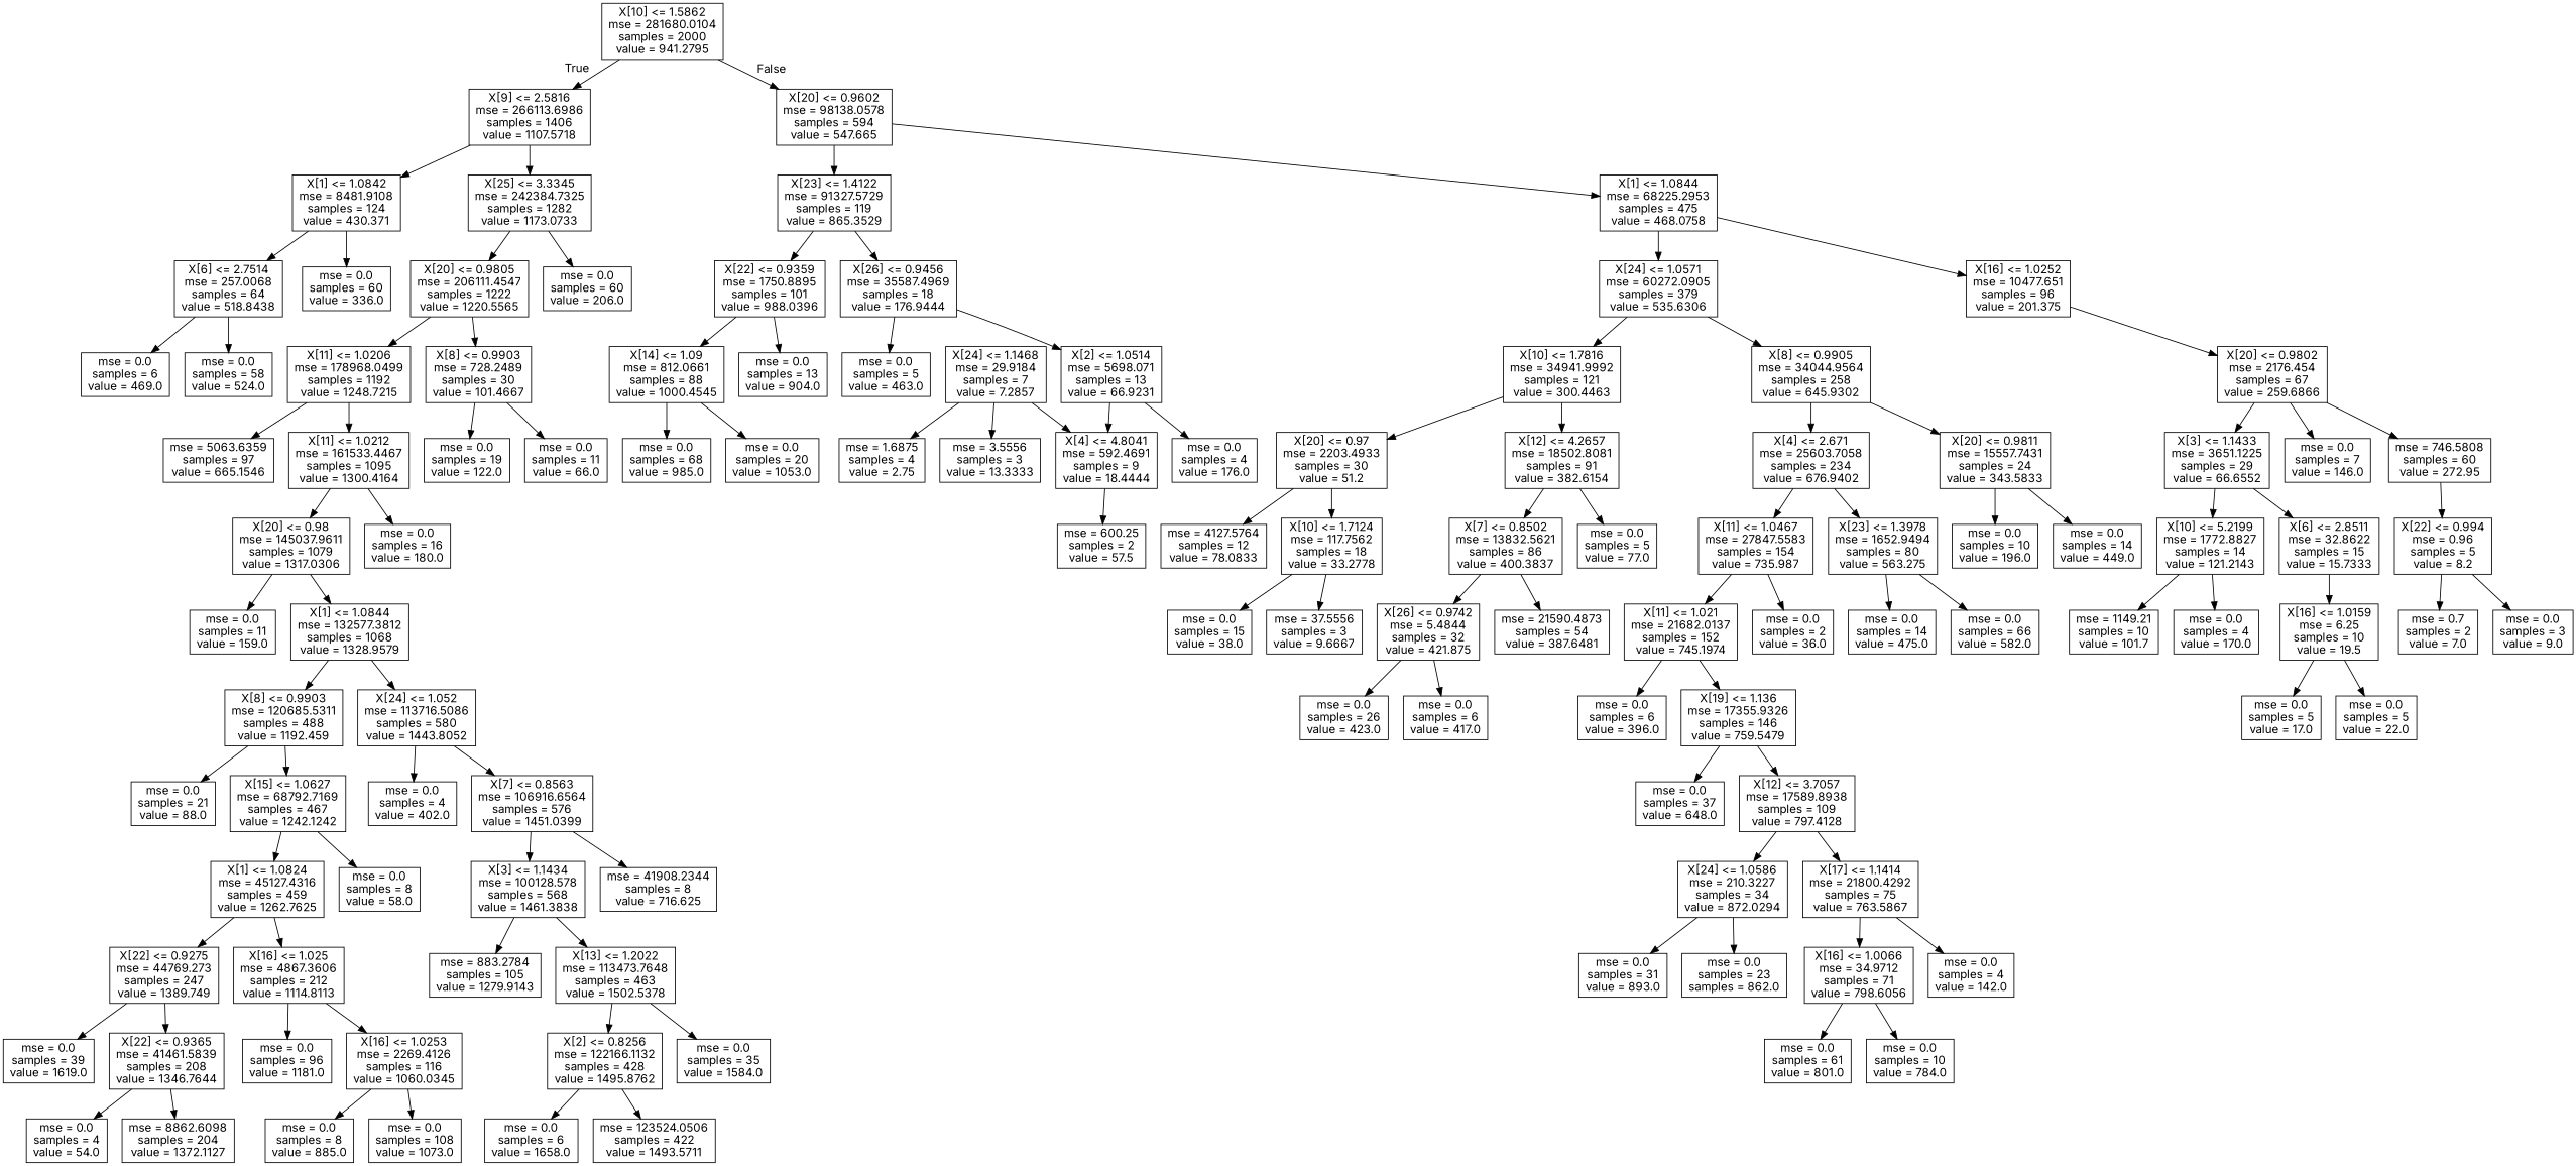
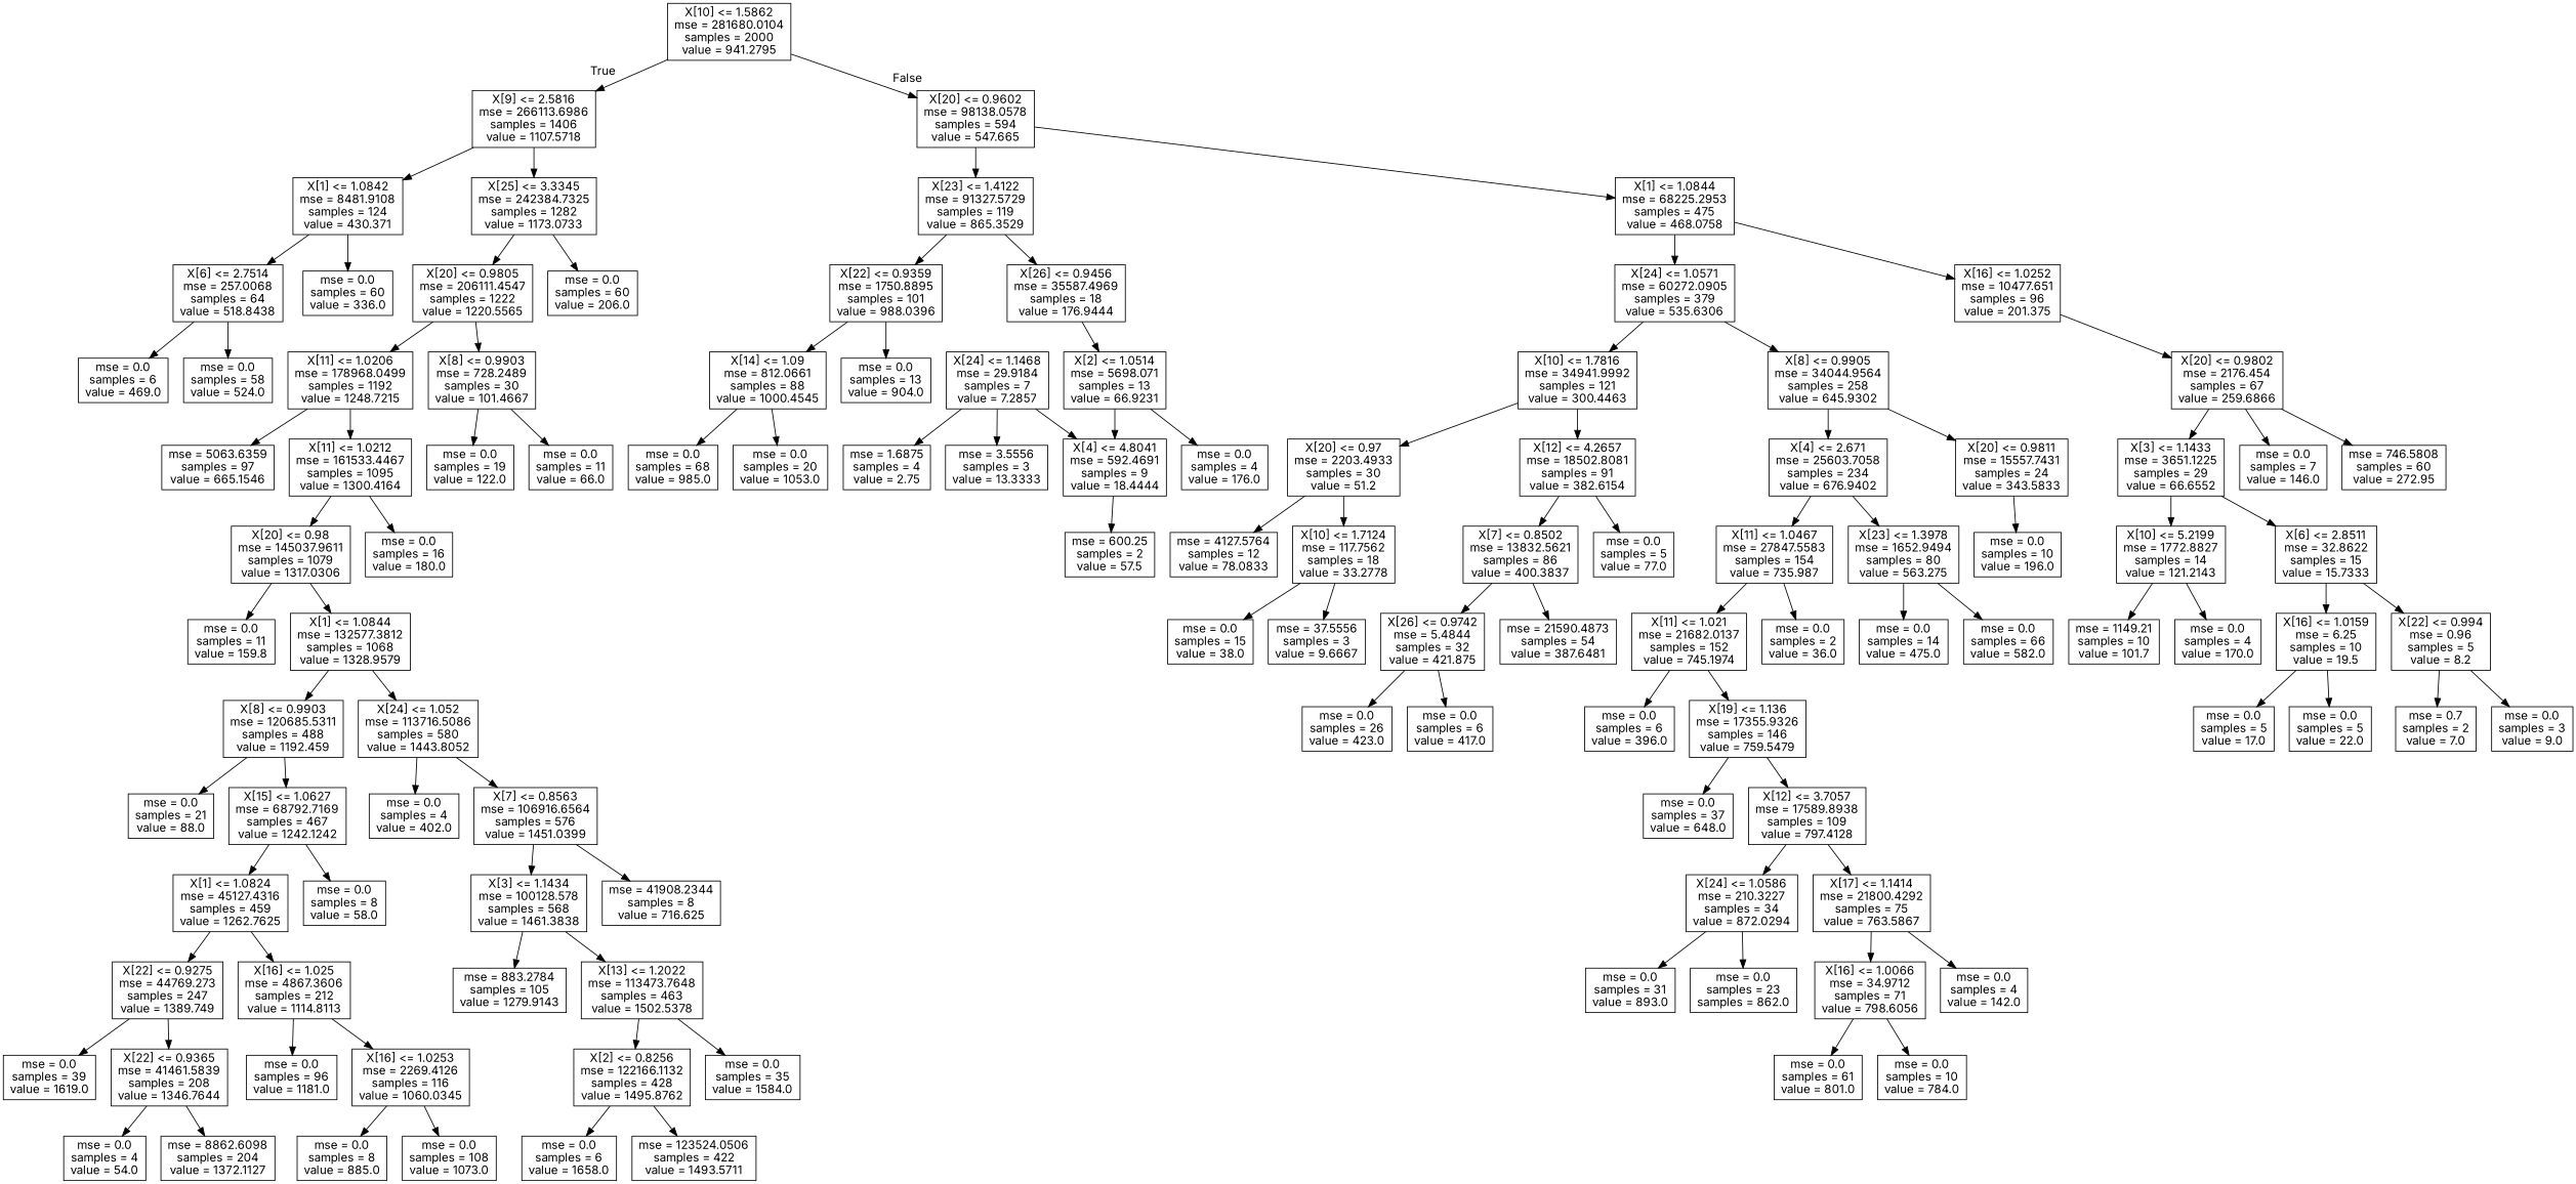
  digraph {
    fontname=Inter
    node [fontname=Inter shape=box]
    edge [fontname=Inter]
    n1 [label="X[10] <= 1.5862\nmse = 281680.0104\nsamples = 2000\nvalue = 941.2795"]
    n2 [label="X[9] <= 2.5816\nmse = 266113.6986\nsamples = 1406\nvalue = 1107.5718"]
    n3 [label="X[20] <= 0.9602\nmse = 98138.0578\nsamples = 594\nvalue = 547.665"]
    n4 [label="X[1] <= 1.0842\nmse = 8481.9108\nsamples = 124\nvalue = 430.371"]
    n5 [label="X[25] <= 3.3345\nmse = 242384.7325\nsamples = 1282\nvalue = 1173.0733"]
    n6 [label="X[23] <= 1.4122\nmse = 91327.5729\nsamples = 119\nvalue = 865.3529"]
    n7 [label="X[1] <= 1.0844\nmse = 68225.2953\nsamples = 475\nvalue = 468.0758"]
    n8 [label="X[6] <= 2.7514\nmse = 257.0068\nsamples = 64\nvalue = 518.8438"]
    n9 [label="mse = 0.0\nsamples = 60\nvalue = 336.0"]
    n10 [label="X[20] <= 0.9805\nmse = 206111.4547\nsamples = 1222\nvalue = 1220.5565"]
    n11 [label="mse = 0.0\nsamples = 60\nvalue = 206.0"]
    n12 [label="mse = 0.0\nsamples = 6\nvalue = 469.0"]
    n13 [label="mse = 0.0\nsamples = 58\nvalue = 524.0"]
    n14 [label="X[11] <= 1.0206\nmse = 178968.0499\nsamples = 1192\nvalue = 1248.7215"]
    n15 [label="X[8] <= 0.9903\nmse = 728.2489\nsamples = 30\nvalue = 101.4667"]
    n16 [label="mse = 5063.6359\nsamples = 97\nvalue = 665.1546"]
    n17 [label="X[11] <= 1.0212\nmse = 161533.4467\nsamples = 1095\nvalue = 1300.4164"]
    n18 [label="mse = 0.0\nsamples = 19\nvalue = 122.0"]
    n19 [label="mse = 0.0\nsamples = 11\nvalue = 66.0"]
    n20 [label="X[20] <= 0.98\nmse = 145037.9611\nsamples = 1079\nvalue = 1317.0306"]
    n21 [label="mse = 0.0\nsamples = 16\nvalue = 180.0"]
-   n22 [label="mse = 0.0\nsamples = 11\nvalue = 159.0"]
+   n22 [label="mse = 0.0\nsamples = 11\nvalue = 159.8"]
    n23 [label="X[1] <= 1.0844\nmse = 132577.3812\nsamples = 1068\nvalue = 1328.9579"]
    n24 [label="X[8] <= 0.9903\nmse = 120685.5311\nsamples = 488\nvalue = 1192.459"]
    n25 [label="X[24] <= 1.052\nmse = 113716.5086\nsamples = 580\nvalue = 1443.8052"]
    n26 [label="mse = 0.0\nsamples = 21\nvalue = 88.0"]
    n27 [label="X[15] <= 1.0627\nmse = 68792.7169\nsamples = 467\nvalue = 1242.1242"]
    n28 [label="mse = 0.0\nsamples = 4\nvalue = 402.0"]
    n29 [label="X[7] <= 0.8563\nmse = 106916.6564\nsamples = 576\nvalue = 1451.0399"]
    n30 [label="X[1] <= 1.0824\nmse = 45127.4316\nsamples = 459\nvalue = 1262.7625"]
    n31 [label="mse = 0.0\nsamples = 8\nvalue = 58.0"]
    n32 [label="X[22] <= 0.9275\nmse = 44769.273\nsamples = 247\nvalue = 1389.749"]
    n33 [label="X[16] <= 1.025\nmse = 4867.3606\nsamples = 212\nvalue = 1114.8113"]
    n34 [label="mse = 0.0\nsamples = 39\nvalue = 1619.0"]
    n35 [label="X[22] <= 0.9365\nmse = 41461.5839\nsamples = 208\nvalue = 1346.7644"]
    n36 [label="mse = 0.0\nsamples = 96\nvalue = 1181.0"]
    n37 [label="X[16] <= 1.0253\nmse = 2269.4126\nsamples = 116\nvalue = 1060.0345"]
    n38 [label="mse = 0.0\nsamples = 4\nvalue = 54.0"]
    n39 [label="mse = 8862.6098\nsamples = 204\nvalue = 1372.1127"]
    n40 [label="mse = 0.0\nsamples = 8\nvalue = 885.0"]
    n41 [label="mse = 0.0\nsamples = 108\nvalue = 1073.0"]
    n42 [label="X[3] <= 1.1434\nmse = 100128.578\nsamples = 568\nvalue = 1461.3838"]
    n43 [label="mse = 41908.2344\nsamples = 8\nvalue = 716.625"]
    n44 [label="mse = 883.2784\nsamples = 105\nvalue = 1279.9143"]
    n45 [label="X[13] <= 1.2022\nmse = 113473.7648\nsamples = 463\nvalue = 1502.5378"]
    n46 [label="X[2] <= 0.8256\nmse = 122166.1132\nsamples = 428\nvalue = 1495.8762"]
    n47 [label="mse = 0.0\nsamples = 35\nvalue = 1584.0"]
    n48 [label="mse = 0.0\nsamples = 6\nvalue = 1658.0"]
    n49 [label="mse = 123524.0506\nsamples = 422\nvalue = 1493.5711"]
    n50 [label="X[22] <= 0.9359\nmse = 1750.8895\nsamples = 101\nvalue = 988.0396"]
    n51 [label="X[26] <= 0.9456\nmse = 35587.4969\nsamples = 18\nvalue = 176.9444"]
    n52 [label="X[24] <= 1.0571\nmse = 60272.0905\nsamples = 379\nvalue = 535.6306"]
    n53 [label="X[16] <= 1.0252\nmse = 10477.651\nsamples = 96\nvalue = 201.375"]
    n54 [label="X[14] <= 1.09\nmse = 812.0661\nsamples = 88\nvalue = 1000.4545"]
    n55 [label="mse = 0.0\nsamples = 13\nvalue = 904.0"]
-   n56 [label="mse = 0.0\nsamples = 5\nvalue = 463.0"]
    n57 [label="X[2] <= 1.0514\nmse = 5698.071\nsamples = 13\nvalue = 66.9231"]
    n58 [label="mse = 0.0\nsamples = 68\nvalue = 985.0"]
    n59 [label="mse = 0.0\nsamples = 20\nvalue = 1053.0"]
    n60 [label="X[4] <= 4.8041\nmse = 592.4691\nsamples = 9\nvalue = 18.4444"]
    n61 [label="mse = 0.0\nsamples = 4\nvalue = 176.0"]
    n62 [label="mse = 600.25\nsamples = 2\nvalue = 57.5"]
    n63 [label="X[24] <= 1.1468\nmse = 29.9184\nsamples = 7\nvalue = 7.2857"]
    n64 [label="mse = 1.6875\nsamples = 4\nvalue = 2.75"]
    n65 [label="mse = 3.5556\nsamples = 3\nvalue = 13.3333"]
    n66 [label="X[10] <= 1.7816\nmse = 34941.9992\nsamples = 121\nvalue = 300.4463"]
    n67 [label="X[8] <= 0.9905\nmse = 34044.9564\nsamples = 258\nvalue = 645.9302"]
    n68 [label="X[20] <= 0.9802\nmse = 2176.454\nsamples = 67\nvalue = 259.6866"]
    n69 [label="X[20] <= 0.97\nmse = 2203.4933\nsamples = 30\nvalue = 51.2"]
    n70 [label="X[12] <= 4.2657\nmse = 18502.8081\nsamples = 91\nvalue = 382.6154"]
    n71 [label="X[4] <= 2.671\nmse = 25603.7058\nsamples = 234\nvalue = 676.9402"]
    n72 [label="X[20] <= 0.9811\nmse = 15557.7431\nsamples = 24\nvalue = 343.5833"]
    n73 [label="mse = 4127.5764\nsamples = 12\nvalue = 78.0833"]
    n74 [label="X[10] <= 1.7124\nmse = 117.7562\nsamples = 18\nvalue = 33.2778"]
    n75 [label="X[7] <= 0.8502\nmse = 13832.5621\nsamples = 86\nvalue = 400.3837"]
    n76 [label="mse = 0.0\nsamples = 5\nvalue = 77.0"]
    n77 [label="mse = 0.0\nsamples = 15\nvalue = 38.0"]
    n78 [label="mse = 37.5556\nsamples = 3\nvalue = 9.6667"]
    n79 [label="X[26] <= 0.9742\nmse = 5.4844\nsamples = 32\nvalue = 421.875"]
    n80 [label="mse = 21590.4873\nsamples = 54\nvalue = 387.6481"]
    n81 [label="mse = 0.0\nsamples = 26\nvalue = 423.0"]
    n82 [label="mse = 0.0\nsamples = 6\nvalue = 417.0"]
    n83 [label="X[11] <= 1.0467\nmse = 27847.5583\nsamples = 154\nvalue = 735.987"]
    n84 [label="X[23] <= 1.3978\nmse = 1652.9494\nsamples = 80\nvalue = 563.275"]
    n85 [label="mse = 0.0\nsamples = 10\nvalue = 196.0"]
-   n86 [label="mse = 0.0\nsamples = 14\nvalue = 449.0"]
    n87 [label="X[11] <= 1.021\nmse = 21682.0137\nsamples = 152\nvalue = 745.1974"]
    n88 [label="mse = 0.0\nsamples = 2\nvalue = 36.0"]
    n89 [label="mse = 0.0\nsamples = 14\nvalue = 475.0"]
    n90 [label="mse = 0.0\nsamples = 66\nvalue = 582.0"]
    n91 [label="mse = 0.0\nsamples = 6\nvalue = 396.0"]
    n92 [label="X[19] <= 1.136\nmse = 17355.9326\nsamples = 146\nvalue = 759.5479"]
    n93 [label="mse = 0.0\nsamples = 37\nvalue = 648.0"]
    n94 [label="X[12] <= 3.7057\nmse = 17589.8938\nsamples = 109\nvalue = 797.4128"]
    n95 [label="X[24] <= 1.0586\nmse = 210.3227\nsamples = 34\nvalue = 872.0294"]
    n96 [label="X[17] <= 1.1414\nmse = 21800.4292\nsamples = 75\nvalue = 763.5867"]
    n97 [label="mse = 0.0\nsamples = 31\nvalue = 893.0"]
    n98 [label="mse = 0.0\nsamples = 23\nsamples = 862.0"]
    n99 [label="X[16] <= 1.0066\nmse = 34.9712\nsamples = 71\nvalue = 798.6056"]
    n100 [label="mse = 0.0\nsamples = 4\nvalue = 142.0"]
    n101 [label="mse = 0.0\nsamples = 61\nvalue = 801.0"]
    n102 [label="mse = 0.0\nsamples = 10\nvalue = 784.0"]
    n103 [label="X[3] <= 1.1433\nmse = 3651.1225\nsamples = 29\nvalue = 66.6552"]
    n104 [label="X[10] <= 5.2199\nmse = 1772.8827\nsamples = 14\nvalue = 121.2143"]
    n105 [label="X[6] <= 2.8511\nmse = 32.8622\nsamples = 15\nvalue = 15.7333"]
    n106 [label="mse = 0.0\nsamples = 7\nvalue = 146.0"]
    n107 [label="mse = 746.5808\nsamples = 60\nvalue = 272.95"]
    n108 [label="mse = 1149.21\nsamples = 10\nvalue = 101.7"]
    n109 [label="mse = 0.0\nsamples = 4\nvalue = 170.0"]
    n110 [label="X[16] <= 1.0159\nmse = 6.25\nsamples = 10\nvalue = 19.5"]
    n111 [label="X[22] <= 0.994\nmse = 0.96\nsamples = 5\nvalue = 8.2"]
    n112 [label="mse = 0.0\nsamples = 5\nvalue = 17.0"]
    n113 [label="mse = 0.0\nsamples = 5\nvalue = 22.0"]
    n114 [label="mse = 0.7\nsamples = 2\nvalue = 7.0"]
    n115 [label="mse = 0.0\nsamples = 3\nvalue = 9.0"]
    n1 -> n2 [headlabel=True labelangle=45 labeldistance=2.5]
    n1 -> n3 [headlabel=False labelangle=-45 labeldistance=2.5]
    n2 -> n4
    n2 -> n5
    n3 -> n6
    n3 -> n7
    n4 -> n8
    n4 -> n9
    n5 -> n10
    n5 -> n11
    n6 -> n50
    n6 -> n51
    n7 -> n52
    n7 -> n53
    n8 -> n12
    n8 -> n13
    n10 -> n14
    n10 -> n15
    n14 -> n16
    n14 -> n17
    n15 -> n18
    n15 -> n19
    n17 -> n20
    n17 -> n21
    n20 -> n22
    n20 -> n23
    n23 -> n24
    n23 -> n25
    n24 -> n26
    n24 -> n27
    n25 -> n28
    n25 -> n29
    n27 -> n30
    n27 -> n31
    n29 -> n42
    n29 -> n43
    n30 -> n32
    n30 -> n33
    n32 -> n34
    n32 -> n35
    n33 -> n36
    n33 -> n37
    n35 -> n38
    n35 -> n39
    n37 -> n40
    n37 -> n41
    n42 -> n44
    n42 -> n45
    n45 -> n46
    n45 -> n47
    n46 -> n48
    n46 -> n49
    n50 -> n54
    n50 -> n55
-   n51 -> n56
    n51 -> n57
    n52 -> n66
    n52 -> n67
    n53 -> n68
    n54 -> n58
    n54 -> n59
    n57 -> n60
    n57 -> n61
    n60 -> n62
    n63 -> n60
    n63 -> n64
    n63 -> n65
    n66 -> n69
    n66 -> n70
    n67 -> n71
    n67 -> n72
    n68 -> n103
    n68 -> n106
    n68 -> n107
    n69 -> n73
    n69 -> n74
    n70 -> n75
    n70 -> n76
    n71 -> n83
    n71 -> n84
    n72 -> n85
-   n72 -> n86
    n74 -> n77
    n74 -> n78
    n75 -> n79
    n75 -> n80
    n79 -> n81
    n79 -> n82
    n83 -> n87
    n83 -> n88
    n84 -> n89
    n84 -> n90
    n87 -> n91
    n87 -> n92
    n92 -> n93
    n92 -> n94
    n94 -> n95
    n94 -> n96
    n95 -> n97
    n95 -> n98
    n96 -> n99
    n96 -> n100
    n99 -> n101
    n99 -> n102
    n103 -> n104
    n103 -> n105
    n104 -> n108
    n104 -> n109
    n105 -> n110
-   n107 -> n111
+   n105 -> n111
    n110 -> n112
    n110 -> n113
    n111 -> n114
    n111 -> n115
  }
